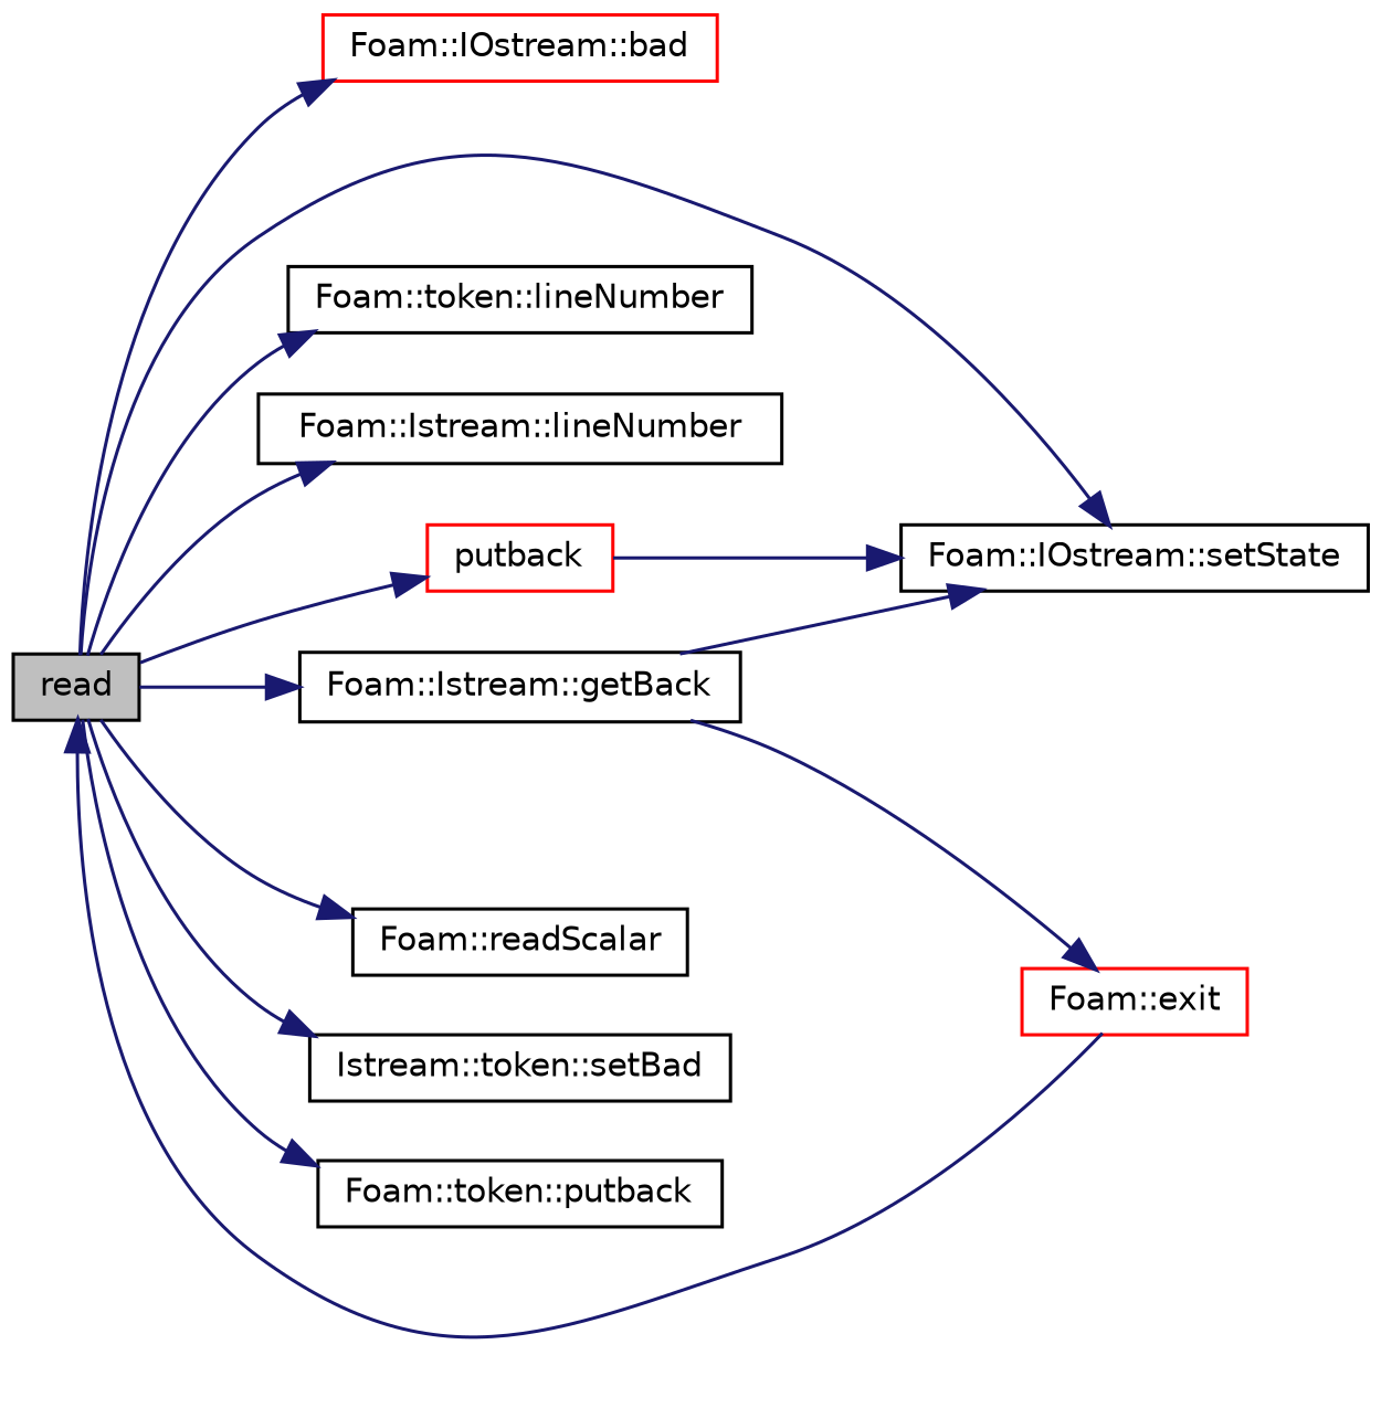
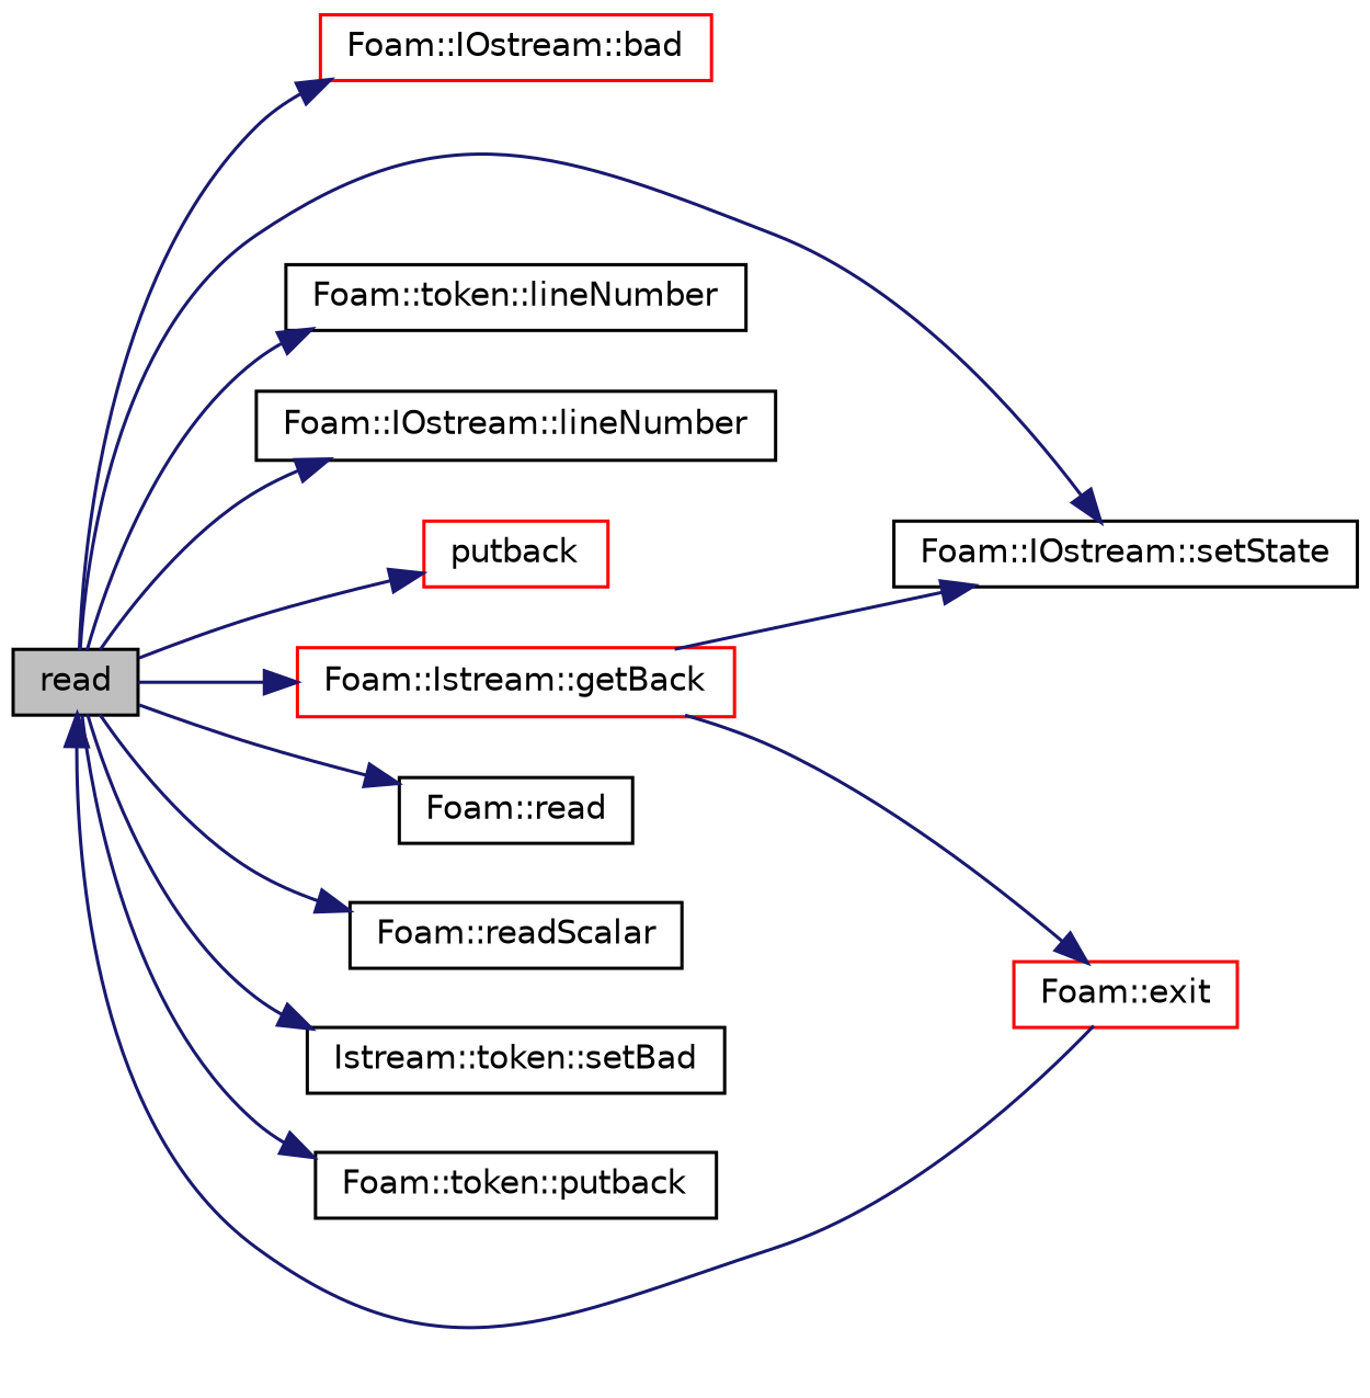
  digraph {
    fontname="DejaVu Sans"
    rankdir=LR
    node [color=black fontname="DejaVu Sans" fontsize=10 shape=record]
    edge [color=midnightblue fontname="DejaVu Sans" fontsize=10 labelfontname=Helvetica labelfontsize=10 style=solid]
    n1 [fillcolor=grey75 fontcolor=black height=0.2 label=read style=filled width=0.4]
    n2 [color=red height=0.2 label="Foam::IOstream::bad" width=0.4]
-   n3 [height=0.2 label="Foam::Istream::getBack" width=0.4]
+   n3 [color=red height=0.2 label="Foam::Istream::getBack" width=0.4]
    n4 [height=0.2 label="Foam::token::lineNumber" width=0.4]
-   n5 [height=0.2 label="Foam::Istream::lineNumber" width=0.4]
+   n5 [height=0.2 label="Foam::IOstream::lineNumber" width=0.4]
    n6 [color=red height=0.2 label=putback width=0.4]
    n7 [height=0.2 label="Foam::IOstream::setState" width=0.4]
+   n8 [height=0.2 label="Foam::read" width=0.4]
    n9 [height=0.2 label="Foam::readScalar" width=0.4]
    n10 [height=0.2 label="Istream::token::setBad" width=0.4]
    n11 [height=0.2 label="Foam::token::putback" width=0.4]
    n12 [color=red height=0.2 label="Foam::exit" width=0.4]
    n1 -> n2
    n1 -> n3
    n1 -> n4
    n1 -> n5
    n1 -> n6
    n1 -> n7
+   n1 -> n8
    n1 -> n9
    n1 -> n10
    n1 -> n11
    n3 -> n7
    n3 -> n12
-   n6 -> n7
    n12 -> n1
  }
